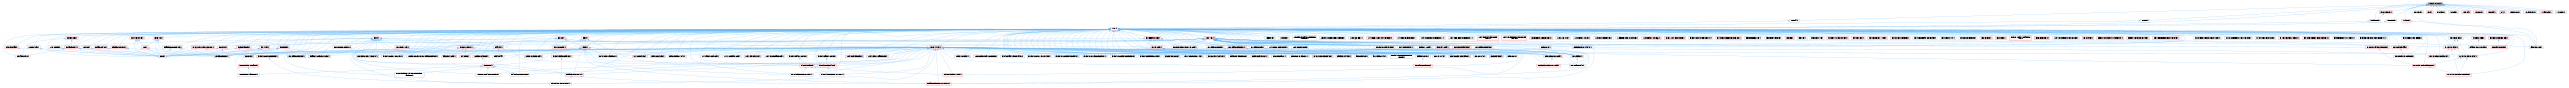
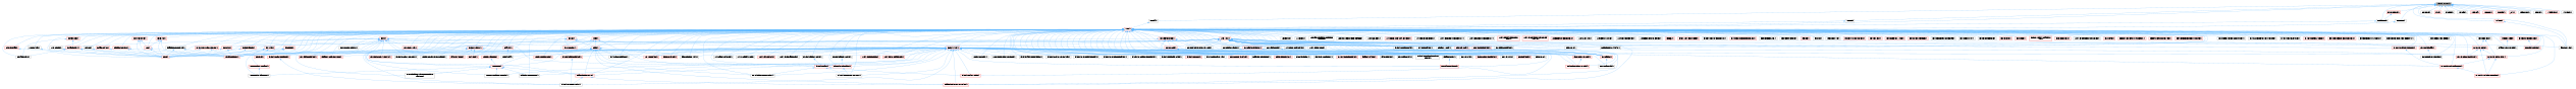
  digraph {
    node [color=red fillcolor="#FFF0F0" fontname=Helvetica fontsize=10 shape=box style=filled]
    edge [color=steelblue1 dir=back fontname=Helvetica fontsize=10 labelfontname=Helvetica labelfontsize=10 style=solid]
    n1 [color=gray40 fillcolor=grey60 fontcolor=black height=0.2 label="IdentityFunctor.h" width=0.4]
    n2 [height=0.2 label="Array.h" width=0.4]
    n3 [color=grey40 fillcolor=white height=0.2 label="GraphConvert.h" width=0.4]
    n4 [height=0.2 label="BinarySearch.h" width=0.4]
    n5 [color=grey40 fillcolor=white height=0.2 label="StableSort.h" width=0.4]
    n6 [color=grey40 fillcolor=white height=0.2 label="Compare.h" width=0.4]
    n7 [height=0.2 label="Find.h" width=0.4]
    n8 [color=grey40 fillcolor=white height=0.2 label="FindLast.h" width=0.4]
    n9 [color=grey40 fillcolor=white height=0.2 label="HeapSort.h" width=0.4]
    n10 [color=grey40 fillcolor=white height=0.2 label="Heapify.h" width=0.4]
    n11 [color=grey40 fillcolor=white height=0.2 label="Includes.h" width=0.4]
    n12 [height=0.2 label="IndexOf.h" width=0.4]
    n13 [height=0.2 label="IntroSort.h" width=0.4]
    n14 [color=grey40 fillcolor=white height=0.2 label="IsHeap.h" width=0.4]
    n15 [height=0.2 label="IsSorted.h" width=0.4]
    n16 [height=0.2 label="Join.h" width=0.4]
    n17 [color=grey40 fillcolor=white height=0.2 label="LegacySort.h" width=0.4]
-   n18 [color=grey40 fillcolor=white height=0.2 label="MaxElement.h" width=0.4]
+   n18 [color=grey40 fillcolor=white height=0.2 label="Tracker.h" width=0.4]
    n19 [height=0.2 label="MinElement.h" width=0.4]
    n20 [color=grey40 fillcolor=white height=0.2 label="Mismatch.h" width=0.4]
    n21 [height=0.2 label="Unique.h" width=0.4]
    n22 [color=grey40 fillcolor=white height=0.2 label="ABTesting.h" width=0.4]
    n23 [color=grey40 fillcolor=white height=0.2 label="AIHelpers.h" width=0.4]
    n24 [color=grey40 fillcolor=white height=0.2 label="ActorElementEditorAssetData\lInterface.h" width=0.4]
    n25 [color=grey40 fillcolor=white height=0.2 label="ActorSoundParameterInterface.h" width=0.4]
    n26 [color=grey40 fillcolor=white height=0.2 label="AndroidJavaEnv.h" width=0.4]
    n27 [color=grey40 fillcolor=white height=0.2 label="AnimDataModelHasher.h" width=0.4]
    n28 [height=0.2 label="AnimDataModelNotifyCollector.h" width=0.4]
    n29 [color=grey40 fillcolor=white height=0.2 label="AnimGraphAttributes.h" width=0.4]
    n30 [color=grey40 fillcolor=white height=0.2 label="AnimNodeEditMode.h" width=0.4]
    n31 [color=grey40 fillcolor=white height=0.2 label="AnimSequenceHelpers.h" width=0.4]
    n32 [height=0.2 label="App.h" width=0.4]
    n33 [height=0.2 label="Core.h" width=0.4]
    n34 [height=0.2 label="CoreSharedPCH.h" width=0.4]
    n35 [height=0.2 label="ArchiveFindCulprit.h" width=0.4]
    n36 [color=grey40 fillcolor=white height=0.2 label="ArchiveHasReferences.h" width=0.4]
    n37 [color=grey40 fillcolor=white height=0.2 label="ArchiveLoadCompressedProxy.h" width=0.4]
    n38 [height=0.2 label="ArchiveObjectCrc32.h" width=0.4]
    n39 [color=grey40 fillcolor=white height=0.2 label="ArchiveSaveCompressedProxy.h" width=0.4]
    n40 [height=0.2 label="ArchiveSerializedProperty\lChain.h" width=0.4]
    n41 [height=0.2 label="ArchiveShowReferences.h" width=0.4]
    n42 [color=grey40 fillcolor=white height=0.2 label="ArchiveStackTrace.h" width=0.4]
    n43 [height=0.2 label="ArchiveUObjectFromStructured\lArchive.h" width=0.4]
    n44 [color=grey40 fillcolor=white height=0.2 label="ArrayBuilder.h" width=0.4]
    n45 [color=grey40 fillcolor=white height=0.2 label="ArrayReader.h" width=0.4]
    n46 [height=0.2 label="ArrayView.h" width=0.4]
    n47 [height=0.2 label="AssetData.h" width=0.4]
    n48 [color=grey40 fillcolor=white height=0.2 label="AssetRegistryGenerator.h" width=0.4]
    n49 [color=grey40 fillcolor=white height=0.2 label="AssetSourceFilenameCache.h" width=0.4]
    n50 [color=grey40 fillcolor=white height=0.2 label="CollectionDragDropOp.h" width=0.4]
    n51 [height=0.2 label="EdGraphSchema_K2.h" width=0.4]
    n52 [color=grey40 fillcolor=white height=0.2 label="BlueprintTypePromotion.h" width=0.4]
    n53 [height=0.2 label="EdGraphSchema_K2_Actions.h" width=0.4]
    n54 [color=grey40 fillcolor=white height=0.2 label="ExternalObjectAndActorDependency\lGatherer.h" width=0.4]
    n55 [height=0.2 label="AsyncLoading2.h" width=0.4]
    n56 [height=0.2 label="BezierChannelCurveModel.h" width=0.4]
    n57 [color=grey40 fillcolor=white height=0.2 label="BlueprintAssetHandler.h" width=0.4]
    n58 [height=0.2 label="BoolPropertyTrackEditor.h" width=0.4]
    n59 [color=grey40 fillcolor=white height=0.2 label="BulkDataRegistry.h" width=0.4]
    n60 [color=grey40 fillcolor=white height=0.2 label="CategoryModel.h" width=0.4]
    n61 [height=0.2 label="ChannelCurveModel.h" width=0.4]
    n62 [height=0.2 label="ChannelModel.h" width=0.4]
    n63 [height=0.2 label="CompositeBuffer.h" width=0.4]
    n64 [color=grey40 fillcolor=white height=0.2 label="CompactBinaryPackage.h" width=0.4]
    n65 [color=grey40 fillcolor=white height=0.2 label="ConstraintChannelCurveModel.h" width=0.4]
    n66 [color=grey40 fillcolor=white height=0.2 label="ConvexHull2.h" width=0.4]
    n67 [height=0.2 label="CookPackageSplitter.h" width=0.4]
    n68 [height=0.2 label="CoreDelegates.h" width=0.4]
    n69 [height=0.2 label="CoreRedirects.h" width=0.4]
    n70 [height=0.2 label="CurveEditor.h" width=0.4]
    n71 [color=grey40 fillcolor=white height=0.2 label="CurveEditorUtils.h" width=0.4]
    n72 [height=0.2 label="CurveEditorSelection.h" width=0.4]
    n73 [color=grey40 fillcolor=white height=0.2 label="CurveEditorTree.h" width=0.4]
    n74 [color=grey40 fillcolor=white height=0.2 label="CurveEditorTreeFilter.h" width=0.4]
    n75 [height=0.2 label="CurveModel.h" width=0.4]
    n76 [color=grey40 fillcolor=white height=0.2 label="Delaunay2.h" width=0.4]
    n77 [color=grey40 fillcolor=white height=0.2 label="Delaunay3.h" width=0.4]
    n78 [color=grey40 fillcolor=white height=0.2 label="DetectExteriorVisibility.h" width=0.4]
    n79 [height=0.2 label="DynamicMesh3.h" width=0.4]
    n80 [height=0.2 label="ConvexDecomposition3.h" width=0.4]
    n81 [height=0.2 label="DynamicMeshChangeTracker.h" width=0.4]
    n82 [height=0.2 label="DynamicMeshOverlay.h" width=0.4]
    n83 [height=0.2 label="DynamicMeshAttributeSet.h" width=0.4]
    n84 [height=0.2 label="DynamicMeshSculptLayers.h" width=0.4]
    n85 [height=0.2 label="AssetBundleData.h" width=0.4]
    n86 [color=grey40 fillcolor=white height=0.2 label="AssetImportTask.h" width=0.4]
    n87 [height=0.2 label="AssetManagerTypes.h" width=0.4]
    n88 [height=0.2 label="AssetRegistryInterface.h" width=0.4]
    n89 [height=0.2 label="AssetRegistryTagsContext.h" width=0.4]
-   n90 [color=grey40 fillcolor=white height=0.2 label="AssetTypeActions_CurveEditorSettings.h" width=0.4]
+   n90 [color=grey40 fillcolor=white height=0.2 label="AssetTypeActions_SoundBase.h" width=0.4]
    n91 [color=grey40 fillcolor=white height=0.2 label="AudioAnalytics.h" width=0.4]
    n92 [color=grey40 fillcolor=white height=0.2 label="AudioEditorModule.h" width=0.4]
    n93 [color=grey40 fillcolor=white height=0.2 label="AudioFormatSettings.h" width=0.4]
    n94 [color=grey40 fillcolor=white height=0.2 label="AutomatedAssetImportData.h" width=0.4]
    n95 [color=grey40 fillcolor=white height=0.2 label="AverageOverlayToVertices.h" width=0.4]
    n96 [color=grey40 fillcolor=white height=0.2 label="BPVariableDragDropAction.h" width=0.4]
-   n97 [height=0.2 label="AudioEditorModule64.h" width=0.4]
+   n97 [height=0.2 label="Base64.h" width=0.4]
    n98 [height=0.2 label="BinaryArchiveFormatter.h" width=0.4]
    n99 [color=grey40 fillcolor=white height=0.2 label="BindingLifetimeTrackEditor.h" width=0.4]
    n100 [height=0.2 label="BitReader.h" width=0.4]
    n101 [height=0.2 label="CoreNet.h" width=0.4]
    n102 [height=0.2 label="BitWriter.h" width=0.4]
    n103 [height=0.2 label="BlueprintActionDatabase.h" width=0.4]
    n104 [height=0.2 label="BlueprintActionFilter.h" width=0.4]
    n105 [color=grey40 fillcolor=white height=0.2 label="BlueprintDragDropMenuItem.h" width=0.4]
    n106 [color=grey40 fillcolor=white height=0.2 label="BlueprintActionMenuBuilder.h" width=0.4]
    n107 [color=grey40 fillcolor=white height=0.2 label="BlueprintActionMenuItem.h" width=0.4]
    n108 [color=grey40 fillcolor=white height=0.2 label="BlueprintCompilerExtension.h" width=0.4]
    n109 [height=0.2 label="BlueprintEditor.h" width=0.4]
    n110 [height=0.2 label="BlueprintEditorModes.h" width=0.4]
    n111 [color=grey40 fillcolor=white height=0.2 label="BlueprintEditorModule.h" width=0.4]
    n112 [height=0.2 label="BlueprintEditorSettings.h" width=0.4]
    n113 [color=grey40 fillcolor=white height=0.2 label="BlueprintGraphModule.h" width=0.4]
    n114 [color=grey40 fillcolor=white height=0.2 label="BlueprintManagedListDetails.h" width=0.4]
    n115 [color=grey40 fillcolor=white height=0.2 label="BlueprintNamespaceRegistry.h" width=0.4]
    n116 [color=grey40 fillcolor=white height=0.2 label="BlueprintNodeTemplateCache.h" width=0.4]
    n117 [color=grey40 fillcolor=white height=0.2 label="BlueprintPaletteFavorites.h" width=0.4]
    n118 [height=0.2 label="BlueprintSupport.h" width=0.4]
    n119 [height=0.2 label="Box2D.h" width=0.4]
    n120 [height=0.2 label="Class.h" width=0.4]
    n121 [color=grey40 fillcolor=white height=0.2 label="BuiltInChannelEditors.h" width=0.4]
    n122 [height=0.2 label="ClassIconFinder.h" width=0.4]
    n123 [color=grey40 fillcolor=white height=0.2 label="EditorCategoryUtils.h" width=0.4]
    n124 [height=0.2 label="CoreMinimal.h" width=0.4]
    n125 [height=0.2 label="BulkData.h" width=0.4]
    n126 [color=grey40 fillcolor=white height=0.2 label="ChunkDependencyInfo.h" width=0.4]
    n127 [height=0.2 label="CompilerResultsLog.h" width=0.4]
    n128 [height=0.2 label="ComponentVisualizer.h" width=0.4]
    n129 [height=0.2 label="ConnectionDrawingPolicy.h" width=0.4]
    n130 [height=0.2 label="CurveEditorSettings.h" width=0.4]
    n131 [color=grey40 fillcolor=white height=0.2 label="DeferredMessageLog.h" width=0.4]
    n132 [height=0.2 label="DesignerExtension.h" width=0.4]
    n133 [color=grey40 fillcolor=white height=0.2 label="DetailsDiff.h" width=0.4]
    n134 [color=grey40 fillcolor=white height=0.2 label="DiTOrientedBox.h" width=0.4]
    n135 [color=grey40 fillcolor=white height=0.2 label="DialogueWaveFactory.h" width=0.4]
    n136 [height=0.2 label="DynamicRenderScaling.h" width=0.4]
    n137 [height=0.2 label="EdGraphNode_Comment.h" width=0.4]
    n138 [color=grey40 fillcolor=white height=0.2 label="EdGraphToken.h" width=0.4]
    n139 [height=0.2 label="EdGraphUtilities.h" width=0.4]
    n140 [color=grey40 fillcolor=white height=0.2 label="EditorSettings.h" width=0.4]
    n141 [color=grey40 fillcolor=white height=0.2 label="EnumEditorUtils.h" width=0.4]
    n142 [color=grey40 fillcolor=white height=0.2 label="ExclusiveLoadPackageTime\lTracker.h" width=0.4]
    n143 [height=0.2 label="BufferArchive.h" width=0.4]
    n144 [color=grey40 fillcolor=white height=0.2 label="BufferedOutputDevice.h" width=0.4]
    n145 [height=0.2 label="BuildResultDependenciesMap.h" width=0.4]
    n146 [color=grey40 fillcolor=white height=0.2 label="CachedPagedArray.h" width=0.4]
    n147 [color=grey40 fillcolor=white height=0.2 label="CachedStringStore.h" width=0.4]
    n148 [height=0.2 label="Change.h" width=0.4]
    n149 [color=grey40 fillcolor=white height=0.2 label="Channel.h" width=0.4]
    n150 [color=grey40 fillcolor=white height=0.2 label="ChaosCooking.h" width=0.4]
    n151 [height=0.2 label="CircularBuffer.h" width=0.4]
    n152 [height=0.2 label="ClusterUnionComponent.h" width=0.4]
    n153 [height=0.2 label="ColliderMesh.h" width=0.4]
    n154 [height=0.2 label="Color.h" width=0.4]
    n155 [height=0.2 label="ColorList.h" width=0.4]
    n156 [color=grey40 fillcolor=white height=0.2 label="ColorPropertySection.h" width=0.4]
    n157 [height=0.2 label="ConfigCacheIni.h" width=0.4]
    n158 [color=grey40 fillcolor=white height=0.2 label="ConfigContext.h" width=0.4]
    n159 [height=0.2 label="CurveDrawInfo.h" width=0.4]
    n160 [height=0.2 label="DiffUtils.h" width=0.4]
    n161 [height=0.2 label="CommandLine.h" width=0.4]
    n162 [height=0.2 label="CompactBinaryWriter.h" width=0.4]
    n163 [color=grey40 fillcolor=white height=0.2 label="CompactMaps.h" width=0.4]
    n164 [height=0.2 label="ComponentInterfaces.h" width=0.4]
    n165 [color=grey40 fillcolor=white height=0.2 label="CompressedGrowableBuffer.h" width=0.4]
    n166 [color=grey40 fillcolor=white height=0.2 label="CompressionUtil.h" width=0.4]
    n167 [height=0.2 label="ConfigTypes.h" width=0.4]
    n168 [color=grey40 fillcolor=white height=0.2 label="ContextObjectStore.h" width=0.4]
    n169 [height=0.2 label="CookEvents.h" width=0.4]
    n170 [height=0.2 label="CookStats.h" width=0.4]
    n171 [height=0.2 label="CoreAsyncTaskNotification\lImpl.h" width=0.4]
    n172 [height=0.2 label="CoreMisc.h" width=0.4]
    n173 [height=0.2 label="CoreNetContext.h" width=0.4]
    n174 [color=grey40 fillcolor=white height=0.2 label="ArchiveUObjectFromStructured.h" width=0.4]
    n175 [height=0.2 label="CsvProfiler.h" width=0.4]
    n176 [color=grey40 fillcolor=white height=0.2 label="Culture.h" width=0.4]
    n177 [color=grey40 fillcolor=white height=0.2 label="CurveEditorHelpers.h" width=0.4]
    n178 [height=0.2 label="CurveEditorTypes.h" width=0.4]
    n179 [height=0.2 label="CustomVersion.h" width=0.4]
    n180 [height=0.2 label="EditorBulkData.h" width=0.4]
    n181 [height=0.2 label="DataDrivenPlatformInfoRegistry.h" width=0.4]
    n182 [height=0.2 label="DataflowEditorToolBuilder.h" width=0.4]
    n183 [height=0.2 label="DerivedDataCacheCommandlet.h" width=0.4]
    n184 [color=grey40 fillcolor=white height=0.2 label="DiffCookCommandlet.h" width=0.4]
    n185 [height=0.2 label="DirectoryTree.h" width=0.4]
    n186 [color=grey40 fillcolor=white height=0.2 label="DoubleChannelEvaluatorSystem.h" width=0.4]
    n187 [color=grey40 fillcolor=white height=0.2 label="DumpAssetRegistryCommandlet.h" width=0.4]
    n188 [color=grey40 fillcolor=white height=0.2 label="DynamicBoneAttribute.h" width=0.4]
    n189 [height=0.2 label="DynamicBufferAllocator.h" width=0.4]
    n190 [height=0.2 label="DynamicRHIResourceArray.h" width=0.4]
    n191 [height=0.2 label="EdModeInteractiveToolsContext.h" width=0.4]
    n192 [color=grey40 fillcolor=white height=0.2 label="EmbeddedCommunication.h" width=0.4]
    n193 [height=0.2 label="EnumProperty.h" width=0.4]
    n194 [color=grey40 fillcolor=white height=0.2 label="EventContextsPlaybackCapability.h" width=0.4]
    n195 [height=0.2 label="ExpressionParser.h" width=0.4]
    n196 [height=0.2 label="ExpressionParserTypes.h" width=0.4]
    n197 [color=grey40 fillcolor=white height=0.2 label="ExtrudeBoundaryEdges.h" width=0.4]
    n198 [height=0.2 label="FeedbackContext.h" width=0.4]
    n199 [height=0.2 label="Field.h" width=0.4]
    n200 [color=grey40 fillcolor=white height=0.2 label="ConvexHull3.h" width=0.4]
    n1 -> n2
    n1 -> n3
    n1 -> n4
    n1 -> n5
    n1 -> n6
    n1 -> n7
    n1 -> n8
    n1 -> n9
    n1 -> n10
    n1 -> n11
    n1 -> n12
    n1 -> n13
    n1 -> n14
    n1 -> n15
    n1 -> n16
    n1 -> n17
    n1 -> n18
    n1 -> n19
    n1 -> n20
    n1 -> n21
    n2 -> n3
    n2 -> n22
    n2 -> n23
    n2 -> n24
    n2 -> n25
    n2 -> n26
    n2 -> n27
    n2 -> n28
    n2 -> n29
    n2 -> n30
    n2 -> n31
    n2 -> n32
    n2 -> n33
    n2 -> n34
    n2 -> n35
    n2 -> n36
    n2 -> n37
    n2 -> n38
    n2 -> n39
    n2 -> n40
    n2 -> n41
    n2 -> n42
    n2 -> n43
    n2 -> n44
    n2 -> n45
    n2 -> n46
    n2 -> n47
    n2 -> n48
    n2 -> n49
    n2 -> n50
    n2 -> n51
    n2 -> n52
    n2 -> n53
    n2 -> n54
    n2 -> n55
    n2 -> n56
    n2 -> n57
    n2 -> n58
    n2 -> n59
    n2 -> n60
    n2 -> n61
    n2 -> n62
    n2 -> n63
    n2 -> n64
    n2 -> n65
    n2 -> n66
    n2 -> n67
    n2 -> n68
    n2 -> n69
    n2 -> n70
    n2 -> n71
    n2 -> n72
    n2 -> n73
    n2 -> n74
    n2 -> n75
    n2 -> n76
    n2 -> n77
    n2 -> n78
    n2 -> n79
    n2 -> n80
    n2 -> n81
    n2 -> n82
    n2 -> n83
    n2 -> n84
    n2 -> n85
    n2 -> n86
    n2 -> n87
    n2 -> n88
    n2 -> n89
    n2 -> n90
    n2 -> n91
    n2 -> n92
    n2 -> n93
    n2 -> n94
    n2 -> n95
    n2 -> n96
    n2 -> n97
    n2 -> n98
    n2 -> n99
    n2 -> n100
    n2 -> n101
    n2 -> n102
    n2 -> n103
    n2 -> n104
    n2 -> n105
    n2 -> n106
    n2 -> n107
    n2 -> n108
    n2 -> n109
    n2 -> n110
    n2 -> n111
    n2 -> n112
    n2 -> n113
    n2 -> n114
    n2 -> n115
    n2 -> n116
    n2 -> n117
    n2 -> n118
    n2 -> n119
    n2 -> n120
    n2 -> n121
    n2 -> n122
    n2 -> n123
    n2 -> n124
    n2 -> n125
    n2 -> n126
    n2 -> n127
    n2 -> n128
    n2 -> n129
    n2 -> n130
    n2 -> n131
    n2 -> n132
    n2 -> n133
    n2 -> n134
    n2 -> n135
    n2 -> n136
    n2 -> n137
    n2 -> n138
    n2 -> n139
    n2 -> n140
    n2 -> n141
    n2 -> n142
    n2 -> n143
    n2 -> n144
    n2 -> n145
    n2 -> n146
    n2 -> n147
    n2 -> n148
    n2 -> n149
    n2 -> n150
    n2 -> n151
    n2 -> n152
    n2 -> n153
    n2 -> n154
    n2 -> n155
    n2 -> n156
    n2 -> n157
    n2 -> n158
    n2 -> n159
    n2 -> n160
    n2 -> n161
    n2 -> n162
    n2 -> n163
    n2 -> n164
    n2 -> n165
    n2 -> n166
    n2 -> n167
    n2 -> n168
    n2 -> n169
    n2 -> n170
    n2 -> n171
    n2 -> n172
    n2 -> n173
    n2 -> n174
    n2 -> n175
    n2 -> n176
    n2 -> n177
    n2 -> n178
    n2 -> n179
    n2 -> n180
    n2 -> n181
    n2 -> n182
    n2 -> n183
    n2 -> n184
    n2 -> n185
    n2 -> n186
    n2 -> n187
    n2 -> n188
    n2 -> n189
    n2 -> n190
    n2 -> n191
    n2 -> n192
    n2 -> n193
    n2 -> n194
    n2 -> n195
    n2 -> n196
    n2 -> n197
    n2 -> n198
    n2 -> n199
    n4 -> n5
    n5 -> n2
    n9 -> n2
    n10 -> n2
    n14 -> n2
    n21 -> n3
    n32 -> n33
    n32 -> n34
    n44 -> n33
    n45 -> n33
    n46 -> n3
    n46 -> n27
    n46 -> n33
    n46 -> n34
    n46 -> n42
    n46 -> n47
    n46 -> n53
    n46 -> n55
    n46 -> n56
    n46 -> n57
    n46 -> n58
    n46 -> n59
    n46 -> n60
    n46 -> n61
    n46 -> n62
    n46 -> n63
    n46 -> n65
    n46 -> n66
    n46 -> n67
    n46 -> n68
    n46 -> n69
    n46 -> n70
    n46 -> n72
    n46 -> n73
    n46 -> n74
    n46 -> n75
    n46 -> n76
    n46 -> n77
    n46 -> n78
    n46 -> n79
    n46 -> n82
    n46 -> n83
    n46 -> n84
    n46 -> n200
    n47 -> n48
    n47 -> n49
    n47 -> n50
    n47 -> n51
    n47 -> n54
    n51 -> n52
    n51 -> n53
    n61 -> n56
    n63 -> n64
    n68 -> n33
    n68 -> n34
    n70 -> n71
    n72 -> n70
    n73 -> n70
    n75 -> n61
    n75 -> n70
    n75 -> n71
    n79 -> n80
    n79 -> n81
    n79 -> n82
    n82 -> n81
    n82 -> n83
    n83 -> n81
    n84 -> n83
    n85 -> n47
    n88 -> n48
    n100 -> n33
    n100 -> n34
    n100 -> n101
    n102 -> n33
    n102 -> n34
    n102 -> n101
    n103 -> n52
    n104 -> n105
    n109 -> n96
    n109 -> n105
    n109 -> n110
    n111 -> n109
    n112 -> n52
    n113 -> n104
    n119 -> n33
    n119 -> n34
    n119 -> n120
    n119 -> n124
    n120 -> n47
    n120 -> n51
    n120 -> n53
    n120 -> n85
    n120 -> n87
    n120 -> n96
    n120 -> n101
    n120 -> n104
    n120 -> n112
    n120 -> n121
    n120 -> n122
    n120 -> n123
    n124 -> n29
    n124 -> n30
    n124 -> n33
    n124 -> n34
    n124 -> n35
    n124 -> n36
    n124 -> n38
    n124 -> n41
    n124 -> n49
    n124 -> n50
    n124 -> n51
    n124 -> n52
    n124 -> n53
    n124 -> n55
    n124 -> n58
    n124 -> n66
    n124 -> n69
    n124 -> n76
    n124 -> n80
    n124 -> n86
    n124 -> n90
    n124 -> n94
    n124 -> n96
    n124 -> n99
    n124 -> n103
    n124 -> n104
    n124 -> n105
    n124 -> n106
    n124 -> n107
    n124 -> n109
    n124 -> n110
    n124 -> n111
    n124 -> n112
    n124 -> n113
    n124 -> n114
    n124 -> n115
    n124 -> n116
    n124 -> n117
    n124 -> n118
    n124 -> n122
    n124 -> n123
    n124 -> n125
    n124 -> n126
    n124 -> n127
    n124 -> n128
    n124 -> n129
    n124 -> n130
    n124 -> n131
    n124 -> n132
    n124 -> n133
    n124 -> n134
    n124 -> n135
    n124 -> n136
    n124 -> n137
    n124 -> n138
    n124 -> n139
    n124 -> n140
    n124 -> n141
    n124 -> n142
    n124 -> n200
    n138 -> n127
    n143 -> n33
    n144 -> n33
    n144 -> n34
    n151 -> n33
    n154 -> n33
    n154 -> n34
    n154 -> n51
    n154 -> n75
    n154 -> n90
    n154 -> n107
    n154 -> n109
    n154 -> n129
    n154 -> n130
    n154 -> n137
    n154 -> n155
    n154 -> n156
    n154 -> n157
    n154 -> n159
    n154 -> n160
    n155 -> n33
    n155 -> n34
    n157 -> n33
    n157 -> n34
    n157 -> n158
    n160 -> n133
    n161 -> n32
    n161 -> n33
    n161 -> n34
    n163 -> n79
    n163 -> n82
    n167 -> n157
    n167 -> n158
    n172 -> n32
    n172 -> n33
    n172 -> n34
    n176 -> n33
    n177 -> n70
    n178 -> n56
    n178 -> n61
    n178 -> n65
    n178 -> n70
    n178 -> n72
    n178 -> n73
    n178 -> n75
    n178 -> n159
    n179 -> n33
    n179 -> n34
    n179 -> n55
    n179 -> n125
    n179 -> n180
    n185 -> n184
    n190 -> n33
    n190 -> n34
    n196 -> n195
    n198 -> n33
    n198 -> n34
    n199 -> n101
    n199 -> n104
    n199 -> n120
    n199 -> n193
  }
